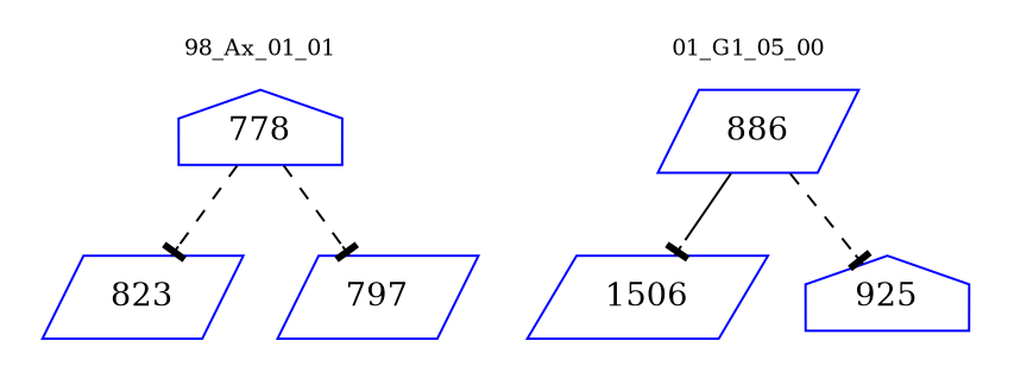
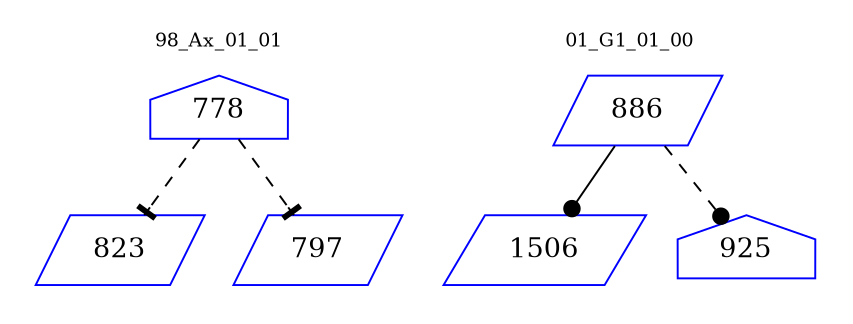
  digraph {
    node [color=blue shape=parallelogram]
    edge [arrowhead=tee color=black style=dashed]
    n1 [label=778 shape=house]
    n2 [label=823]
    n3 [label=797]
    n4 [label=886]
    n5 [label=1506]
    n6 [label=925 shape=house]
    subgraph cluster_1 {
      color=white
      fontsize=10
      label="98_Ax_01_01"
      n1
      n2
      n3
    }
    subgraph cluster_2 {
      color=white
      fontsize=10
-     label="01_G1_05_00"
+     label="01_G1_01_00"
      n4
      n5
      n6
    }
    n1 -> n2
    n1 -> n3
-   n4 -> n5 [style=solid]
-   n4 -> n6
+   n4 -> n5 [arrowhead=dot style=solid]
+   n4 -> n6 [arrowhead=dot]
  }
